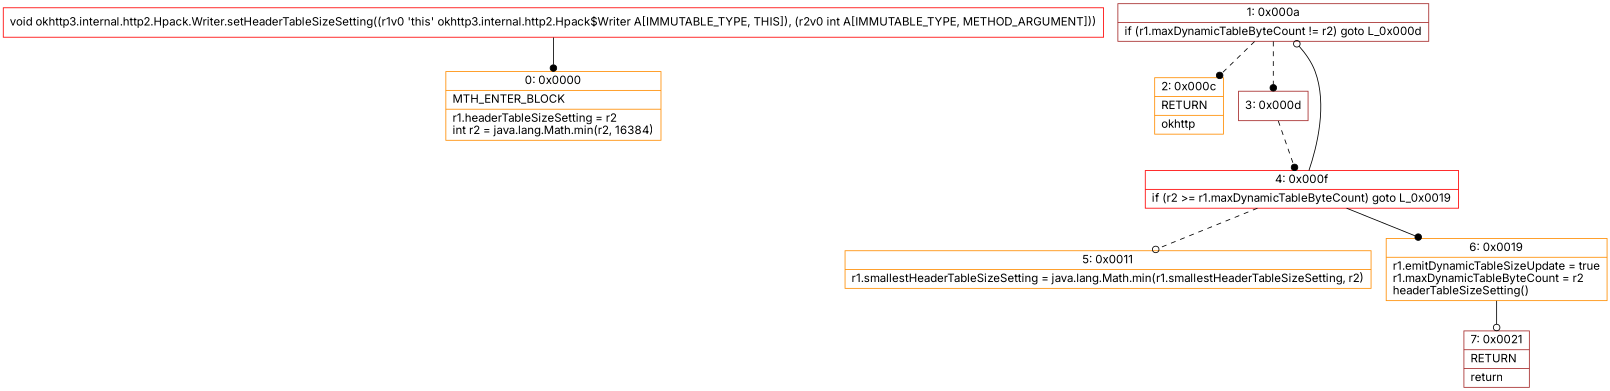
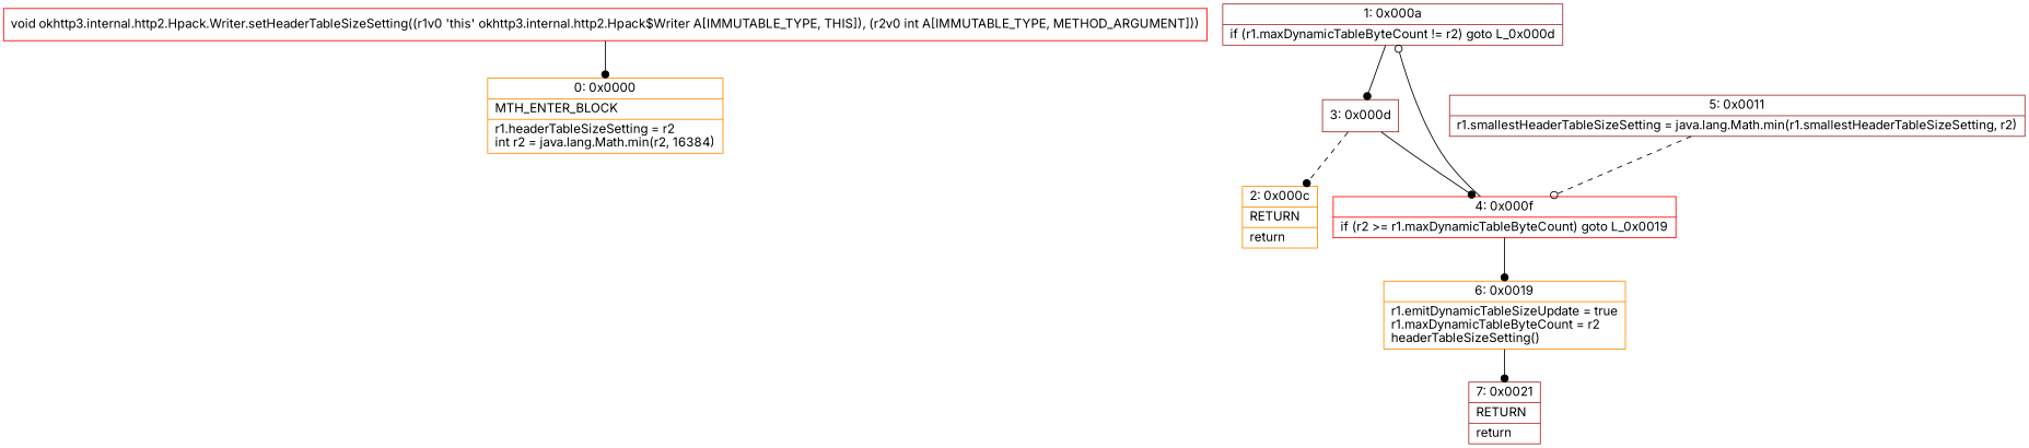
  digraph {
    fontname=Inter
    node [color=darkorange fontname=Inter shape=record]
    edge [arrowhead=dot fontname=Inter]
    n1 [label="{0\:\ 0x0000|MTH_ENTER_BLOCK\l|r1.headerTableSizeSetting = r2\lint r2 = java.lang.Math.min(r2, 16384)\l}"]
    n2 [color=brown label="{1\:\ 0x000a|if (r1.maxDynamicTableByteCount != r2) goto L_0x000d\l}"]
-   n3 [label="{2\:\ 0x000c|RETURN\l|okhttp\l}"]
+   n3 [label="{2\:\ 0x000c|RETURN\l|return\l}"]
    n4 [color=brown label="{3\:\ 0x000d}"]
    n5 [color=red label="{4\:\ 0x000f|if (r2 \>= r1.maxDynamicTableByteCount) goto L_0x0019\l}"]
-   n6 [label="{5\:\ 0x0011|r1.smallestHeaderTableSizeSetting = java.lang.Math.min(r1.smallestHeaderTableSizeSetting, r2)\l}"]
+   n6 [color=brown label="{5\:\ 0x0011|r1.smallestHeaderTableSizeSetting = java.lang.Math.min(r1.smallestHeaderTableSizeSetting, r2)\l}"]
    n7 [label="{6\:\ 0x0019|r1.emitDynamicTableSizeUpdate = true\lr1.maxDynamicTableByteCount = r2\lheaderTableSizeSetting()\l}"]
    n8 [color=brown label="{7\:\ 0x0021|RETURN\l|return\l}"]
    n9 [color=red label="{void okhttp3.internal.http2.Hpack.Writer.setHeaderTableSizeSetting((r1v0 'this' okhttp3.internal.http2.Hpack$Writer A[IMMUTABLE_TYPE, THIS]), (r2v0 int A[IMMUTABLE_TYPE, METHOD_ARGUMENT])) }"]
-   n2 -> n3 [style=dashed]
-   n2 -> n4 [style=dashed]
-   n4 -> n5 [style=dashed]
+   n4 -> n3 [style=dashed]
+   n2 -> n4
+   n4 -> n5
    n5 -> n2 [arrowhead=odot]
-   n5 -> n6 [arrowhead=odot style=dashed]
+   n6 -> n5 [arrowhead=odot style=dashed]
    n5 -> n7
-   n7 -> n8 [arrowhead=odot]
+   n7 -> n8
    n9 -> n1
  }
